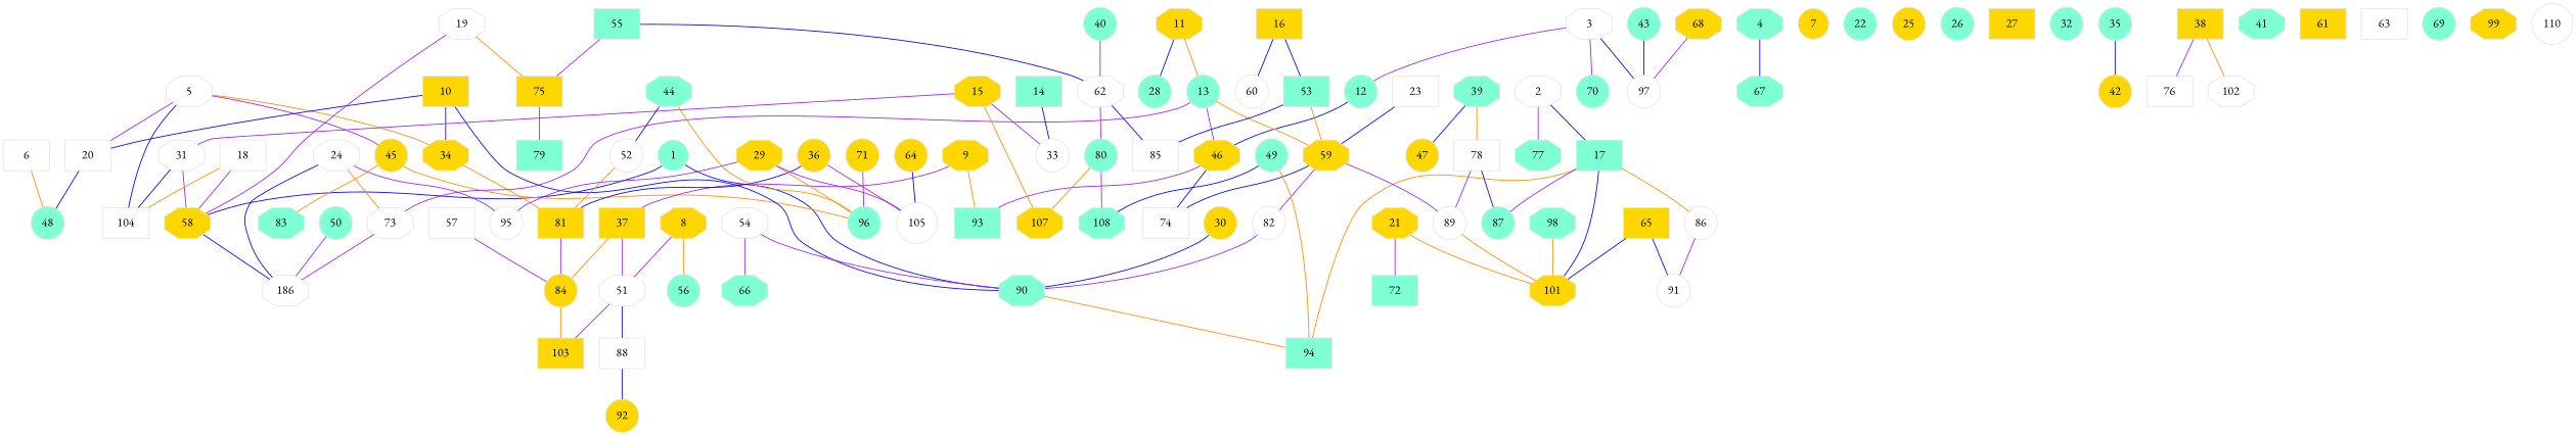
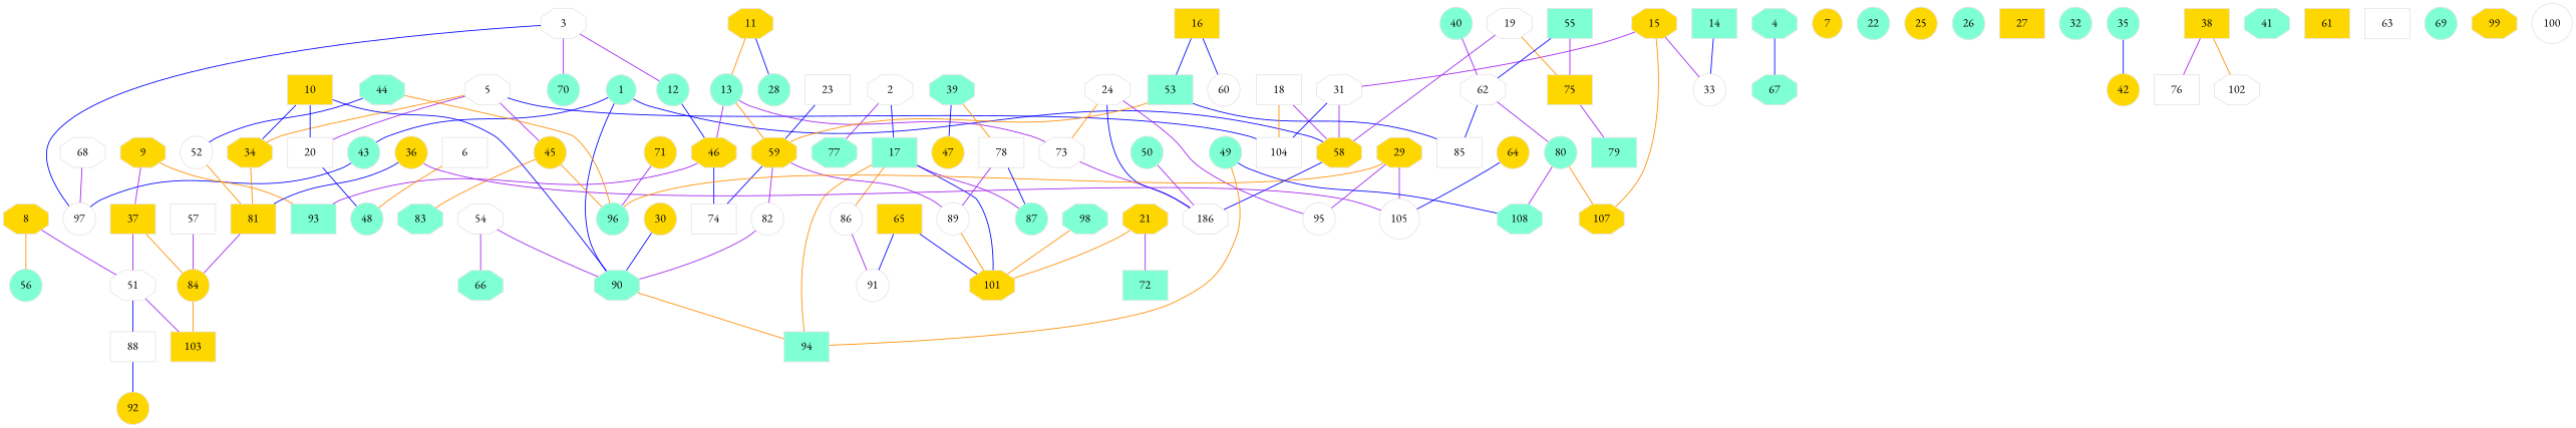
  graph {
    fontname="EB Garamond"
    node [color=gray90 fillcolor=aquamarine fontname="EB Garamond" shape=circle style=filled]
    edge [color=purple fontname="EB Garamond"]
    1
    43
    58 [fillcolor=gold shape=octagon]
    90 [shape=octagon]
    97 [fillcolor=white]
    n6 [fillcolor=white label=186 shape=octagon]
    94 [shape=box]
    2 [fillcolor=white shape=octagon]
    17 [shape=box]
    77 [shape=octagon]
    86 [fillcolor=white]
    87
    101 [fillcolor=gold shape=octagon]
    3 [fillcolor=white shape=octagon]
    12
    70
    46 [fillcolor=gold shape=octagon]
    4 [shape=octagon]
    67 [shape=octagon]
    5 [fillcolor=white shape=octagon]
    20 [fillcolor=white shape=box]
    34 [fillcolor=gold shape=octagon]
    45 [fillcolor=gold]
    104 [fillcolor=white shape=box]
    48
    81 [fillcolor=gold shape=box]
    96
    83 [shape=octagon]
    6 [fillcolor=white shape=box]
    7 [fillcolor=gold]
    8 [fillcolor=gold shape=octagon]
    51 [fillcolor=white shape=octagon]
    56
    88 [fillcolor=white shape=box]
    103 [fillcolor=gold shape=box]
    9 [fillcolor=gold shape=octagon]
    37 [fillcolor=gold shape=box]
    93 [shape=box]
    84 [fillcolor=gold]
    10 [fillcolor=gold shape=box]
    11 [fillcolor=gold shape=octagon]
    13
    28
    59 [fillcolor=gold shape=octagon]
    73 [fillcolor=white shape=octagon]
    74 [fillcolor=white shape=box]
    82 [fillcolor=white]
    89 [fillcolor=white]
    14 [shape=box]
    33 [fillcolor=white]
    15 [fillcolor=gold shape=octagon]
    31 [fillcolor=white shape=octagon]
    107 [fillcolor=gold shape=octagon]
    16 [fillcolor=gold shape=box]
    53 [shape=box]
    60 [fillcolor=white]
    85 [fillcolor=white shape=box]
    91 [fillcolor=white]
    18 [fillcolor=white shape=box]
    19 [fillcolor=white shape=octagon]
    75 [fillcolor=gold shape=box]
    79 [shape=box]
    21 [fillcolor=gold shape=octagon]
    72 [shape=box]
    22
    23 [fillcolor=white shape=box]
    24 [fillcolor=white shape=octagon]
    95 [fillcolor=white]
    25 [fillcolor=gold]
    26
    27 [fillcolor=gold shape=box]
    36 [fillcolor=gold]
    105 [fillcolor=white]
    29 [fillcolor=gold shape=octagon]
    30 [fillcolor=gold]
    32
    42 [fillcolor=gold]
    35
    38 [fillcolor=gold shape=box]
    76 [fillcolor=white shape=box]
    102 [fillcolor=white shape=octagon]
    39 [shape=octagon]
    47 [fillcolor=gold]
    78 [fillcolor=white shape=box]
    62 [fillcolor=white shape=octagon]
    40
    80
    41 [shape=octagon]
    44 [shape=octagon]
    52 [fillcolor=white]
    49
    108 [shape=octagon]
    50
    92 [fillcolor=gold]
    54 [fillcolor=white shape=octagon]
    66 [shape=octagon]
    55 [shape=box]
    57 [fillcolor=white shape=box]
    61 [fillcolor=gold shape=box]
    63 [fillcolor=white shape=box]
    64 [fillcolor=gold]
    65 [fillcolor=gold shape=box]
-   68 [fillcolor=gold shape=octagon]
+   68 [fillcolor=white shape=octagon]
    69
    71 [fillcolor=gold]
    98 [shape=octagon]
    99 [fillcolor=gold shape=octagon]
-   100 [fillcolor=white label=110]
+   100 [fillcolor=white]
+   1 -- 43 [color=blue]
    1 -- 58 [color=blue]
    1 -- 90 [color=blue]
    43 -- 97 [color=blue]
    58 -- n6 [color=blue]
    90 -- 94 [color=darkorange]
    2 -- 17 [color=blue]
    2 -- 77
    17 -- 94 [color=darkorange]
    17 -- 86 [color=darkorange]
    17 -- 87
    17 -- 101 [color=blue]
    86 -- 91
    3 -- 97 [color=blue]
    3 -- 12
    3 -- 70
    12 -- 46 [color=blue]
    46 -- 93
    46 -- 74 [color=blue]
    4 -- 67 [color=blue]
    5 -- 20
    5 -- 34 [color=darkorange]
    5 -- 45
    5 -- 104 [color=blue]
    20 -- 48 [color=blue]
    34 -- 81 [color=darkorange]
    45 -- 96 [color=darkorange]
    45 -- 83 [color=darkorange]
    81 -- 84
    6 -- 48 [color=darkorange]
    8 -- 51
    8 -- 56 [color=darkorange]
    51 -- 88 [color=blue]
    51 -- 103
    88 -- 92 [color=blue]
    9 -- 37
    9 -- 93 [color=darkorange]
    37 -- 51
    37 -- 84 [color=darkorange]
    84 -- 103 [color=darkorange]
    10 -- 90 [color=blue]
    10 -- 20 [color=blue]
    10 -- 34 [color=blue]
    11 -- 13 [color=darkorange]
    11 -- 28 [color=blue]
    13 -- 46
    13 -- 59 [color=darkorange]
    13 -- 73
    59 -- 74 [color=blue]
    59 -- 82
    59 -- 89
    73 -- n6
    82 -- 90
    89 -- 101 [color=darkorange]
    14 -- 33 [color=blue]
    15 -- 33
    15 -- 31
    15 -- 107 [color=darkorange]
    31 -- 58
    31 -- 104 [color=blue]
    16 -- 53 [color=blue]
    16 -- 60 [color=blue]
    53 -- 59 [color=darkorange]
    53 -- 85 [color=blue]
    18 -- 58
    18 -- 104 [color=darkorange]
    19 -- 58
    19 -- 75 [color=darkorange]
    75 -- 79
    21 -- 101 [color=darkorange]
    21 -- 72
    23 -- 59 [color=blue]
    24 -- n6 [color=blue]
    24 -- 73 [color=darkorange]
    24 -- 95
    36 -- 81 [color=blue]
    36 -- 105
    29 -- 96 [color=darkorange]
    29 -- 95
    29 -- 105
    30 -- 90 [color=blue]
    35 -- 42 [color=blue]
    38 -- 76
    38 -- 102 [color=darkorange]
    39 -- 47 [color=blue]
    39 -- 78 [color=darkorange]
    78 -- 87 [color=blue]
    78 -- 89
    62 -- 85 [color=blue]
    62 -- 80
    40 -- 62
    80 -- 107 [color=darkorange]
    80 -- 108
    44 -- 96 [color=darkorange]
    44 -- 52 [color=blue]
    52 -- 81 [color=darkorange]
    49 -- 94 [color=darkorange]
    49 -- 108 [color=blue]
    50 -- n6
    54 -- 90
    54 -- 66
    55 -- 75
    55 -- 62 [color=blue]
    57 -- 84
    64 -- 105 [color=blue]
    65 -- 101 [color=blue]
    65 -- 91 [color=blue]
    68 -- 97
    71 -- 96
    98 -- 101 [color=darkorange]
  }
